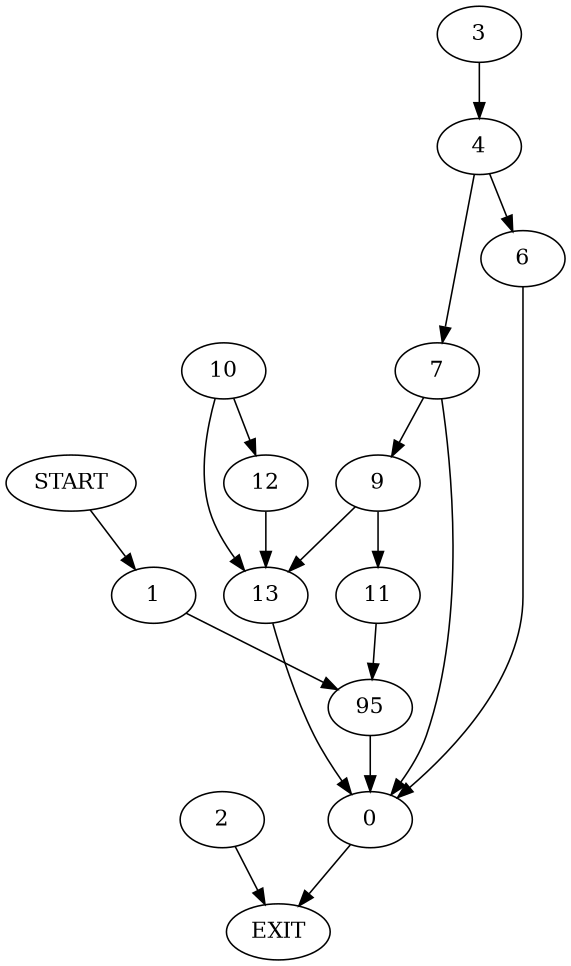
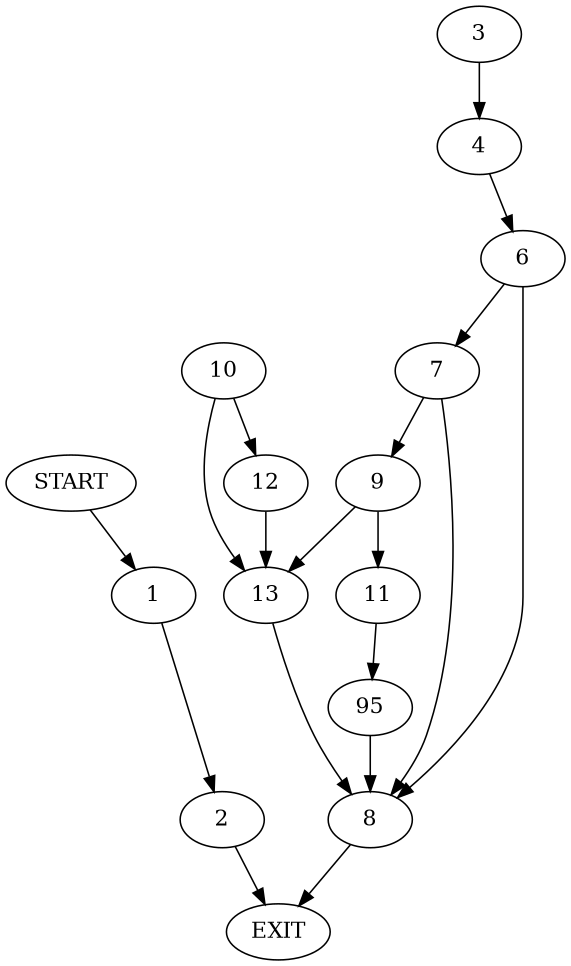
  digraph {
    n1 [label=START]
    1
    2
    n4 [label=EXIT]
    3
    4
    6
    7
-   8 [label=0]
+   8
    9
    11
    13
    10
    12
    n15 [label=95]
    n1 -> 1
-   1 -> n15
+   1 -> 2
    2 -> n4
    3 -> 4
    4 -> 6
-   4 -> 7
+   6 -> 7
    6 -> 8
    7 -> 8
    7 -> 9
    8 -> n4
    9 -> 11
    9 -> 13
    11 -> n15
    13 -> 8
    10 -> 13
    10 -> 12
    12 -> 13
    n15 -> 8
  }
